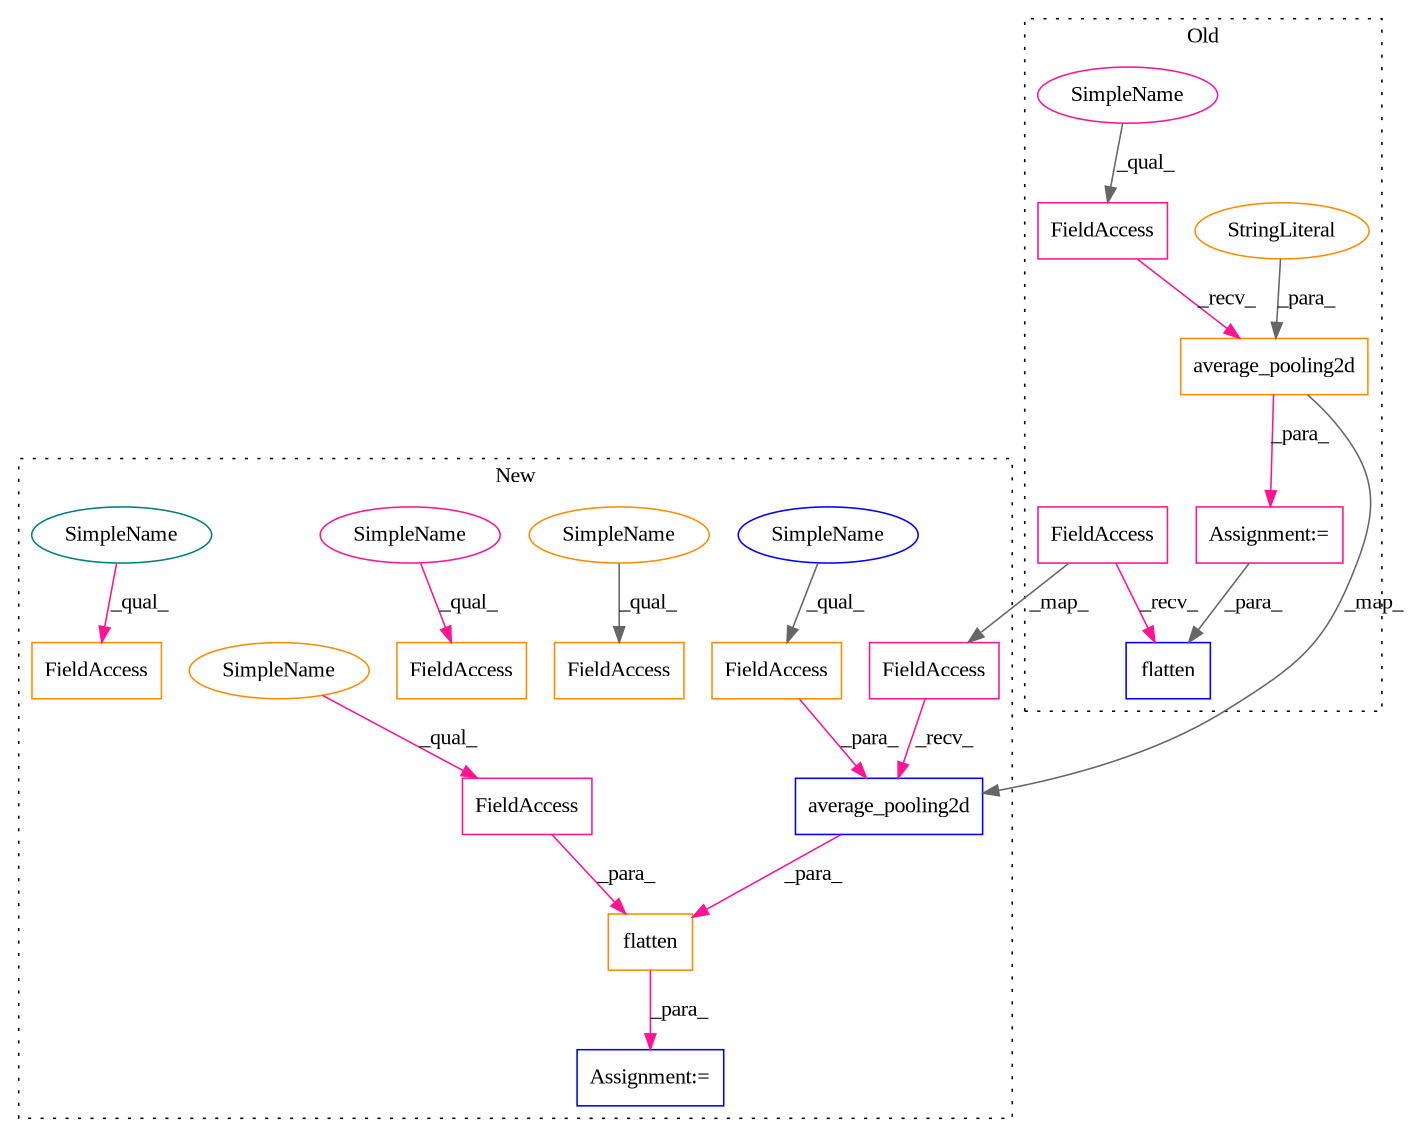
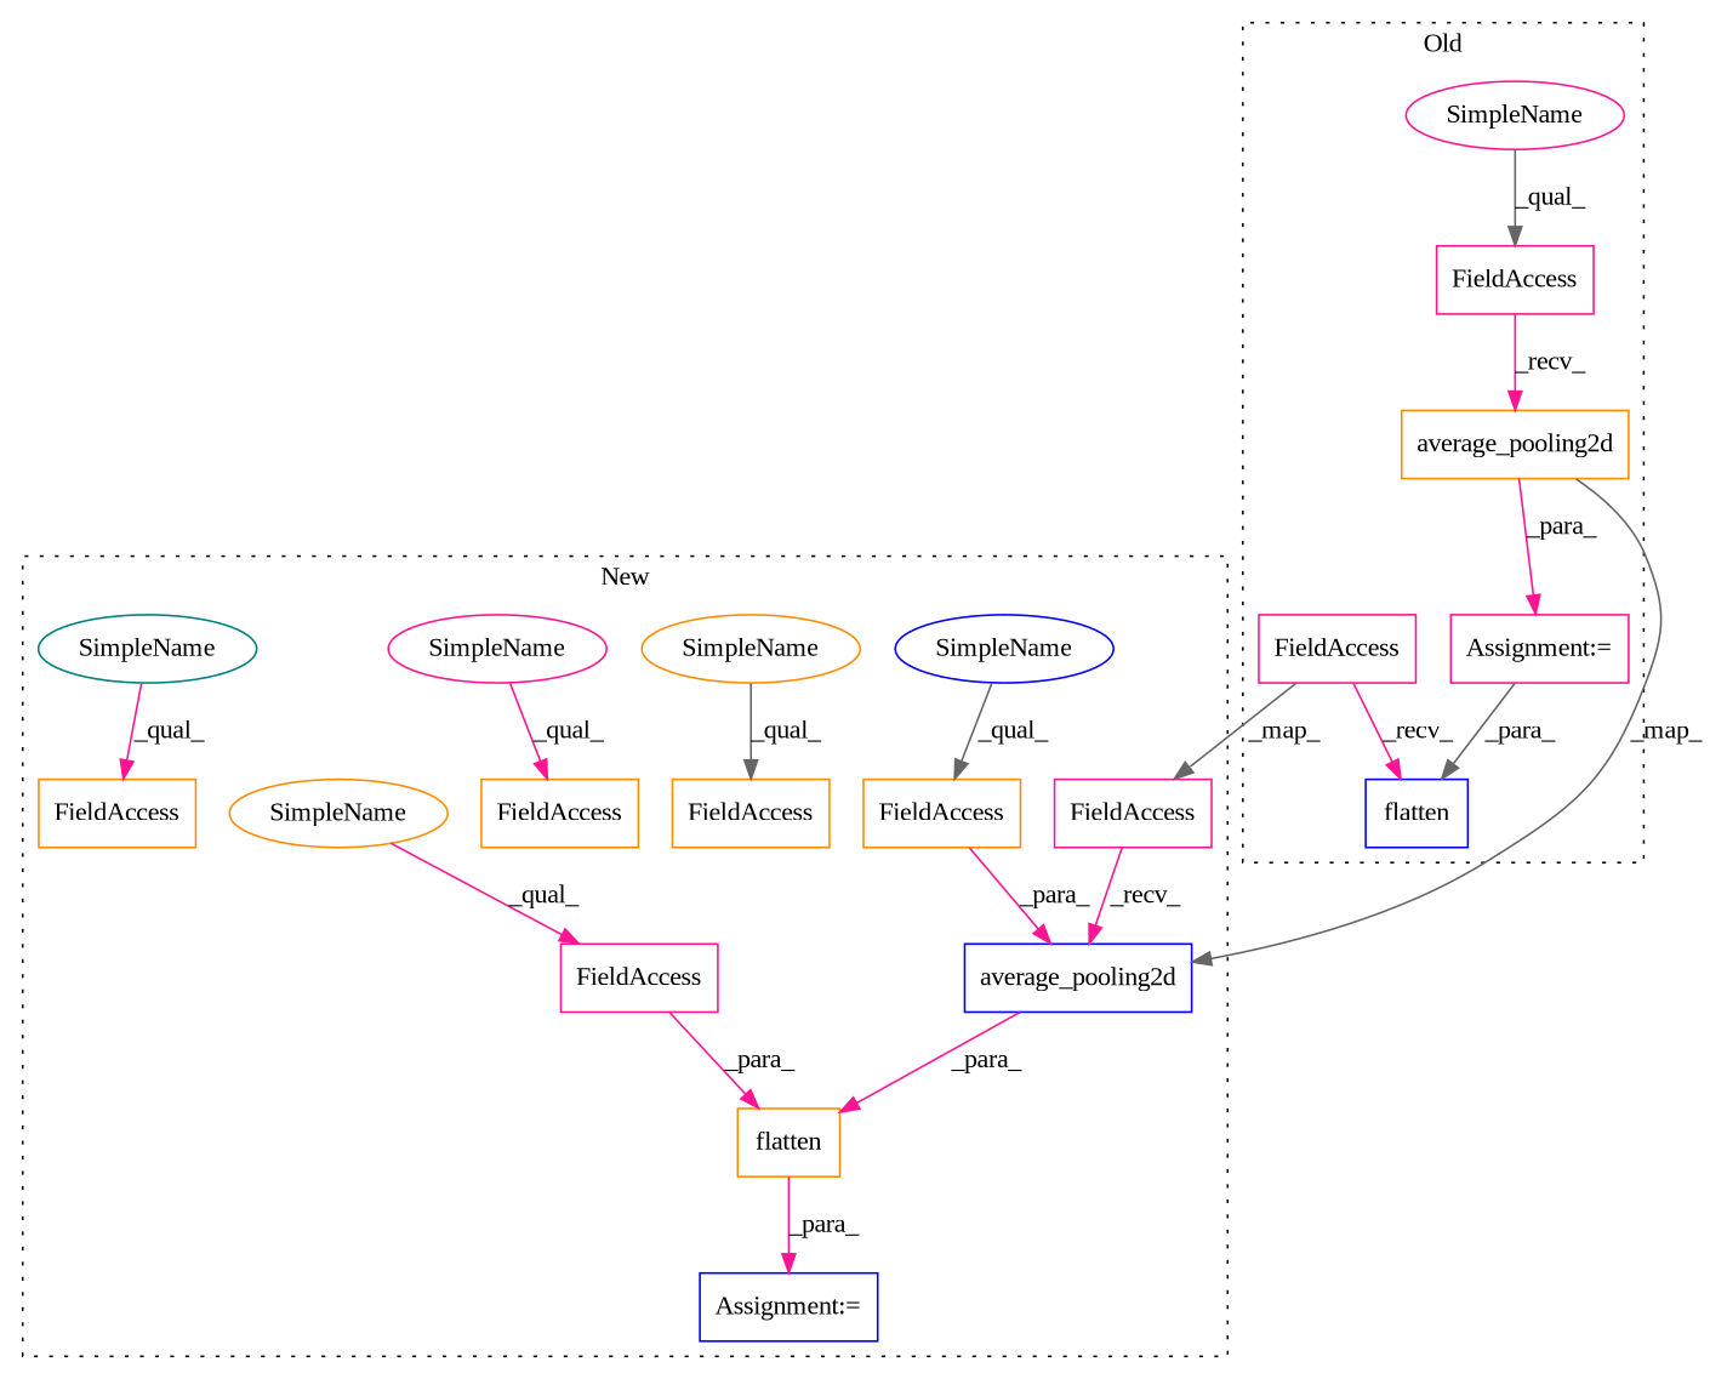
  digraph {
    fontname="Liberation Serif"
    node [a=22 l=16 s=3237 shape=box color=darkorange fontname="Liberation Serif"]
    edge [color=deeppink fontname="Liberation Serif"]
    n1 [a=32 l="18,1" label=average_pooling2d s="3255,3316"]
    n2 [a=32 l="8,1" label=flatten s="3343,3352" color=blue]
    n3 [l=17 label=FieldAccess color=deeppink]
    n4 [l=17 label=FieldAccess s=3325 color=deeppink]
-   n5 [a=45 label=StringLiteral s=3280 shape=ellipse]
    n6 [a=7 l=1 label="Assignment:=" s=3236 color=deeppink]
    n7 [a=42 l=10 label=SimpleName shape=ellipse color=deeppink]
    n8 [a=32 l="18,1" label=average_pooling2d s="3685,3746" color=blue]
    n9 [a=7 l=1 label="Assignment:=" s=3754 color=blue]
    n10 [a=32 l="8,1" label=flatten s="3755,3793"]
    n11 [label=FieldAccess s=3710]
    n12 [label=FieldAccess s=2709]
    n13 [label=FieldAccess s=3777 color=deeppink]
    n14 [l=17 label=FieldAccess s=3667 color=deeppink]
    n15 [label=FieldAccess s=3572]
    n16 [label=FieldAccess s=3349]
    n17 [a=42 l=4 label=SimpleName s=3349 shape=ellipse]
    n18 [a=42 l=4 label=SimpleName s=3572 shape=ellipse color=deeppink]
    n19 [a=42 l=4 label=SimpleName s=3777 shape=ellipse]
    n20 [a=42 l=4 label=SimpleName s=3710 shape=ellipse color=blue]
    n21 [a=42 l=4 label=SimpleName s=2709 shape=ellipse color=teal]
    subgraph cluster_1 {
      label=Old
      style=dotted
      n1
      n2
      n3
      n4
-     n5
      n6
      n7
    }
    subgraph cluster_2 {
      label=New
      style=dotted
      n8
      n9
      n10
      n11
      n12
      n13
      n14
      n15
      n16
      n17
      n18
      n19
      n20
      n21
    }
    n1 -> n6 [label=_para_]
    n1 -> n8 [label=_map_ color=gray40]
    n3 -> n1 [label=_recv_]
    n4 -> n2 [label=_recv_]
    n4 -> n14 [label=_map_ color=gray40]
-   n5 -> n1 [label=_para_ color=gray40]
    n6 -> n2 [label=_para_ color=gray40]
    n7 -> n3 [label=_qual_ color=gray40]
    n8 -> n10 [label=_para_]
    n10 -> n9 [label=_para_]
    n11 -> n8 [label=_para_]
    n13 -> n10 [label=_para_]
    n14 -> n8 [label=_recv_]
    n17 -> n16 [label=_qual_ color=gray40]
    n18 -> n15 [label=_qual_]
    n19 -> n13 [label=_qual_]
    n20 -> n11 [label=_qual_ color=gray40]
    n21 -> n12 [label=_qual_]
  }
